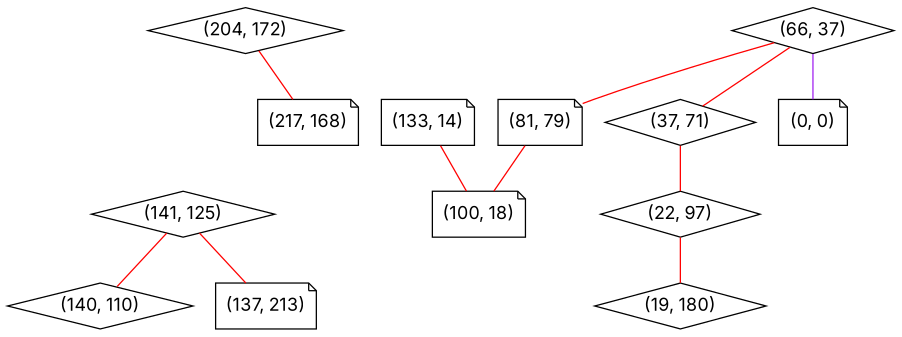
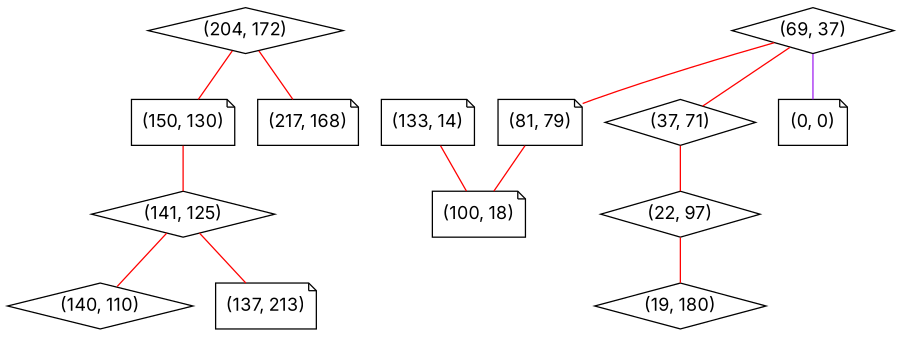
  graph {
    fontname=Inter
    node [fontname=Inter shape=note]
    edge [color=red fontname=Inter weight=1]
+   "(150, 130)"
    "(204, 172)" [shape=diamond]
    "(217, 168)"
    "(141, 125)" [shape=diamond]
    n5 [label="(81, 79)"]
-   "(69, 37)" [shape=diamond label="(66, 37)"]
+   "(69, 37)" [shape=diamond]
    "(37, 71)" [shape=diamond]
    "(0, 0)"
    "(100, 18)"
    "(22, 97)" [shape=diamond]
    "(19, 180)" [shape=diamond]
    "(133, 14)"
    "(140, 110)" [shape=diamond]
    "(137, 213)"
+   "(150, 130)" -- "(141, 125)"
+   "(204, 172)" -- "(150, 130)"
    "(204, 172)" -- "(217, 168)"
    "(141, 125)" -- "(140, 110)"
    "(141, 125)" -- "(137, 213)"
    n5 -- "(100, 18)"
    "(69, 37)" -- n5
    "(69, 37)" -- "(37, 71)"
    "(69, 37)" -- "(0, 0)" [color=purple weight=4]
    "(37, 71)" -- "(22, 97)"
    "(22, 97)" -- "(19, 180)"
    "(133, 14)" -- "(100, 18)"
  }
